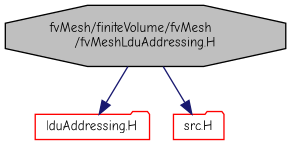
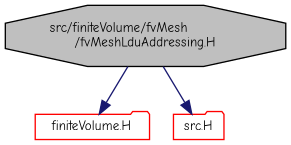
  digraph {
    fontname="Comic Neue"
    node [color=red fontname="Comic Neue" fontsize=10 shape=folder]
    edge [color=midnightblue fontname="Comic Neue" fontsize=10 labelfontname=FreeSans labelfontsize=10 style=solid]
-   n1 [color=black fillcolor=grey75 fontcolor=black height=0.2 label="fvMesh/finiteVolume/fvMesh\l/fvMeshLduAddressing.H" shape=octagon style=filled width=0.4]
-   n2 [height=0.2 label="lduAddressing.H" width=0.4]
+   n1 [color=black fillcolor=grey75 fontcolor=black height=0.2 label="src/finiteVolume/fvMesh\l/fvMeshLduAddressing.H" shape=octagon style=filled width=0.4]
+   n2 [height=0.2 label="finiteVolume.H" width=0.4]
    n3 [height=0.2 label="src.H" width=0.4]
    n1 -> n2
    n1 -> n3
  }
